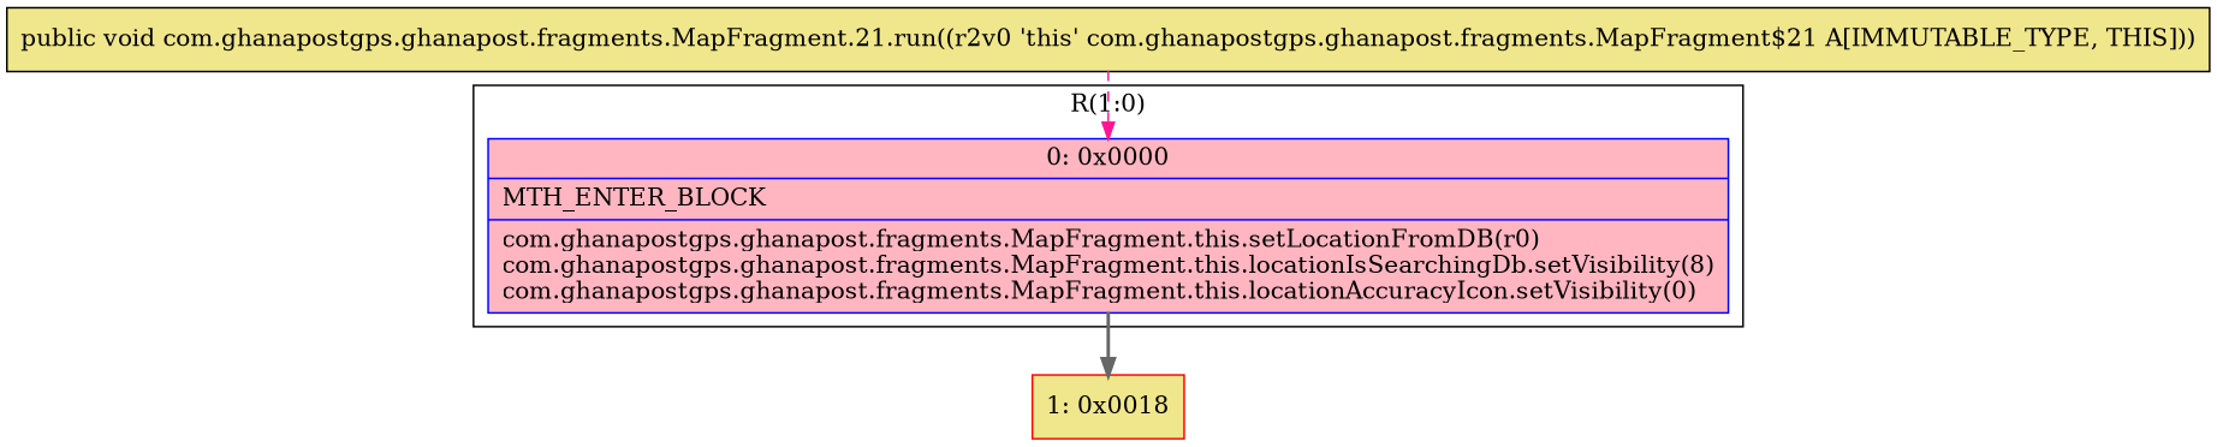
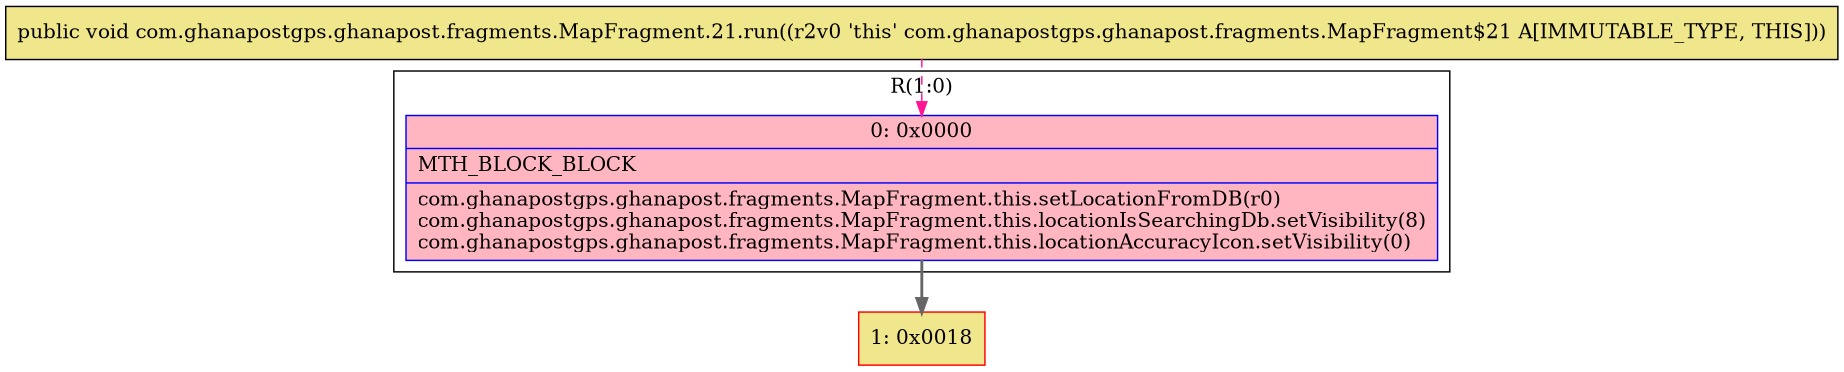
  digraph {
    node [shape=record style=filled fillcolor=khaki]
-   n1 [color=blue label="{0\:\ 0x0000|MTH_ENTER_BLOCK\l|com.ghanapostgps.ghanapost.fragments.MapFragment.this.setLocationFromDB(r0)\lcom.ghanapostgps.ghanapost.fragments.MapFragment.this.locationIsSearchingDb.setVisibility(8)\lcom.ghanapostgps.ghanapost.fragments.MapFragment.this.locationAccuracyIcon.setVisibility(0)\l}" fillcolor=lightpink]
+   n1 [color=blue label="{0\:\ 0x0000|MTH_BLOCK_BLOCK\l|com.ghanapostgps.ghanapost.fragments.MapFragment.this.setLocationFromDB(r0)\lcom.ghanapostgps.ghanapost.fragments.MapFragment.this.locationIsSearchingDb.setVisibility(8)\lcom.ghanapostgps.ghanapost.fragments.MapFragment.this.locationAccuracyIcon.setVisibility(0)\l}" fillcolor=lightpink]
    n2 [color=red label="{1\:\ 0x0018}"]
    n3 [label="{public void com.ghanapostgps.ghanapost.fragments.MapFragment.21.run((r2v0 'this' com.ghanapostgps.ghanapost.fragments.MapFragment$21 A[IMMUTABLE_TYPE, THIS])) }"]
    subgraph cluster_1 {
      label="R(1:0)"
      n1
    }
    n1 -> n2 [color=gray40 style=bold]
    n3 -> n1 [color=deeppink style=dashed]
  }
